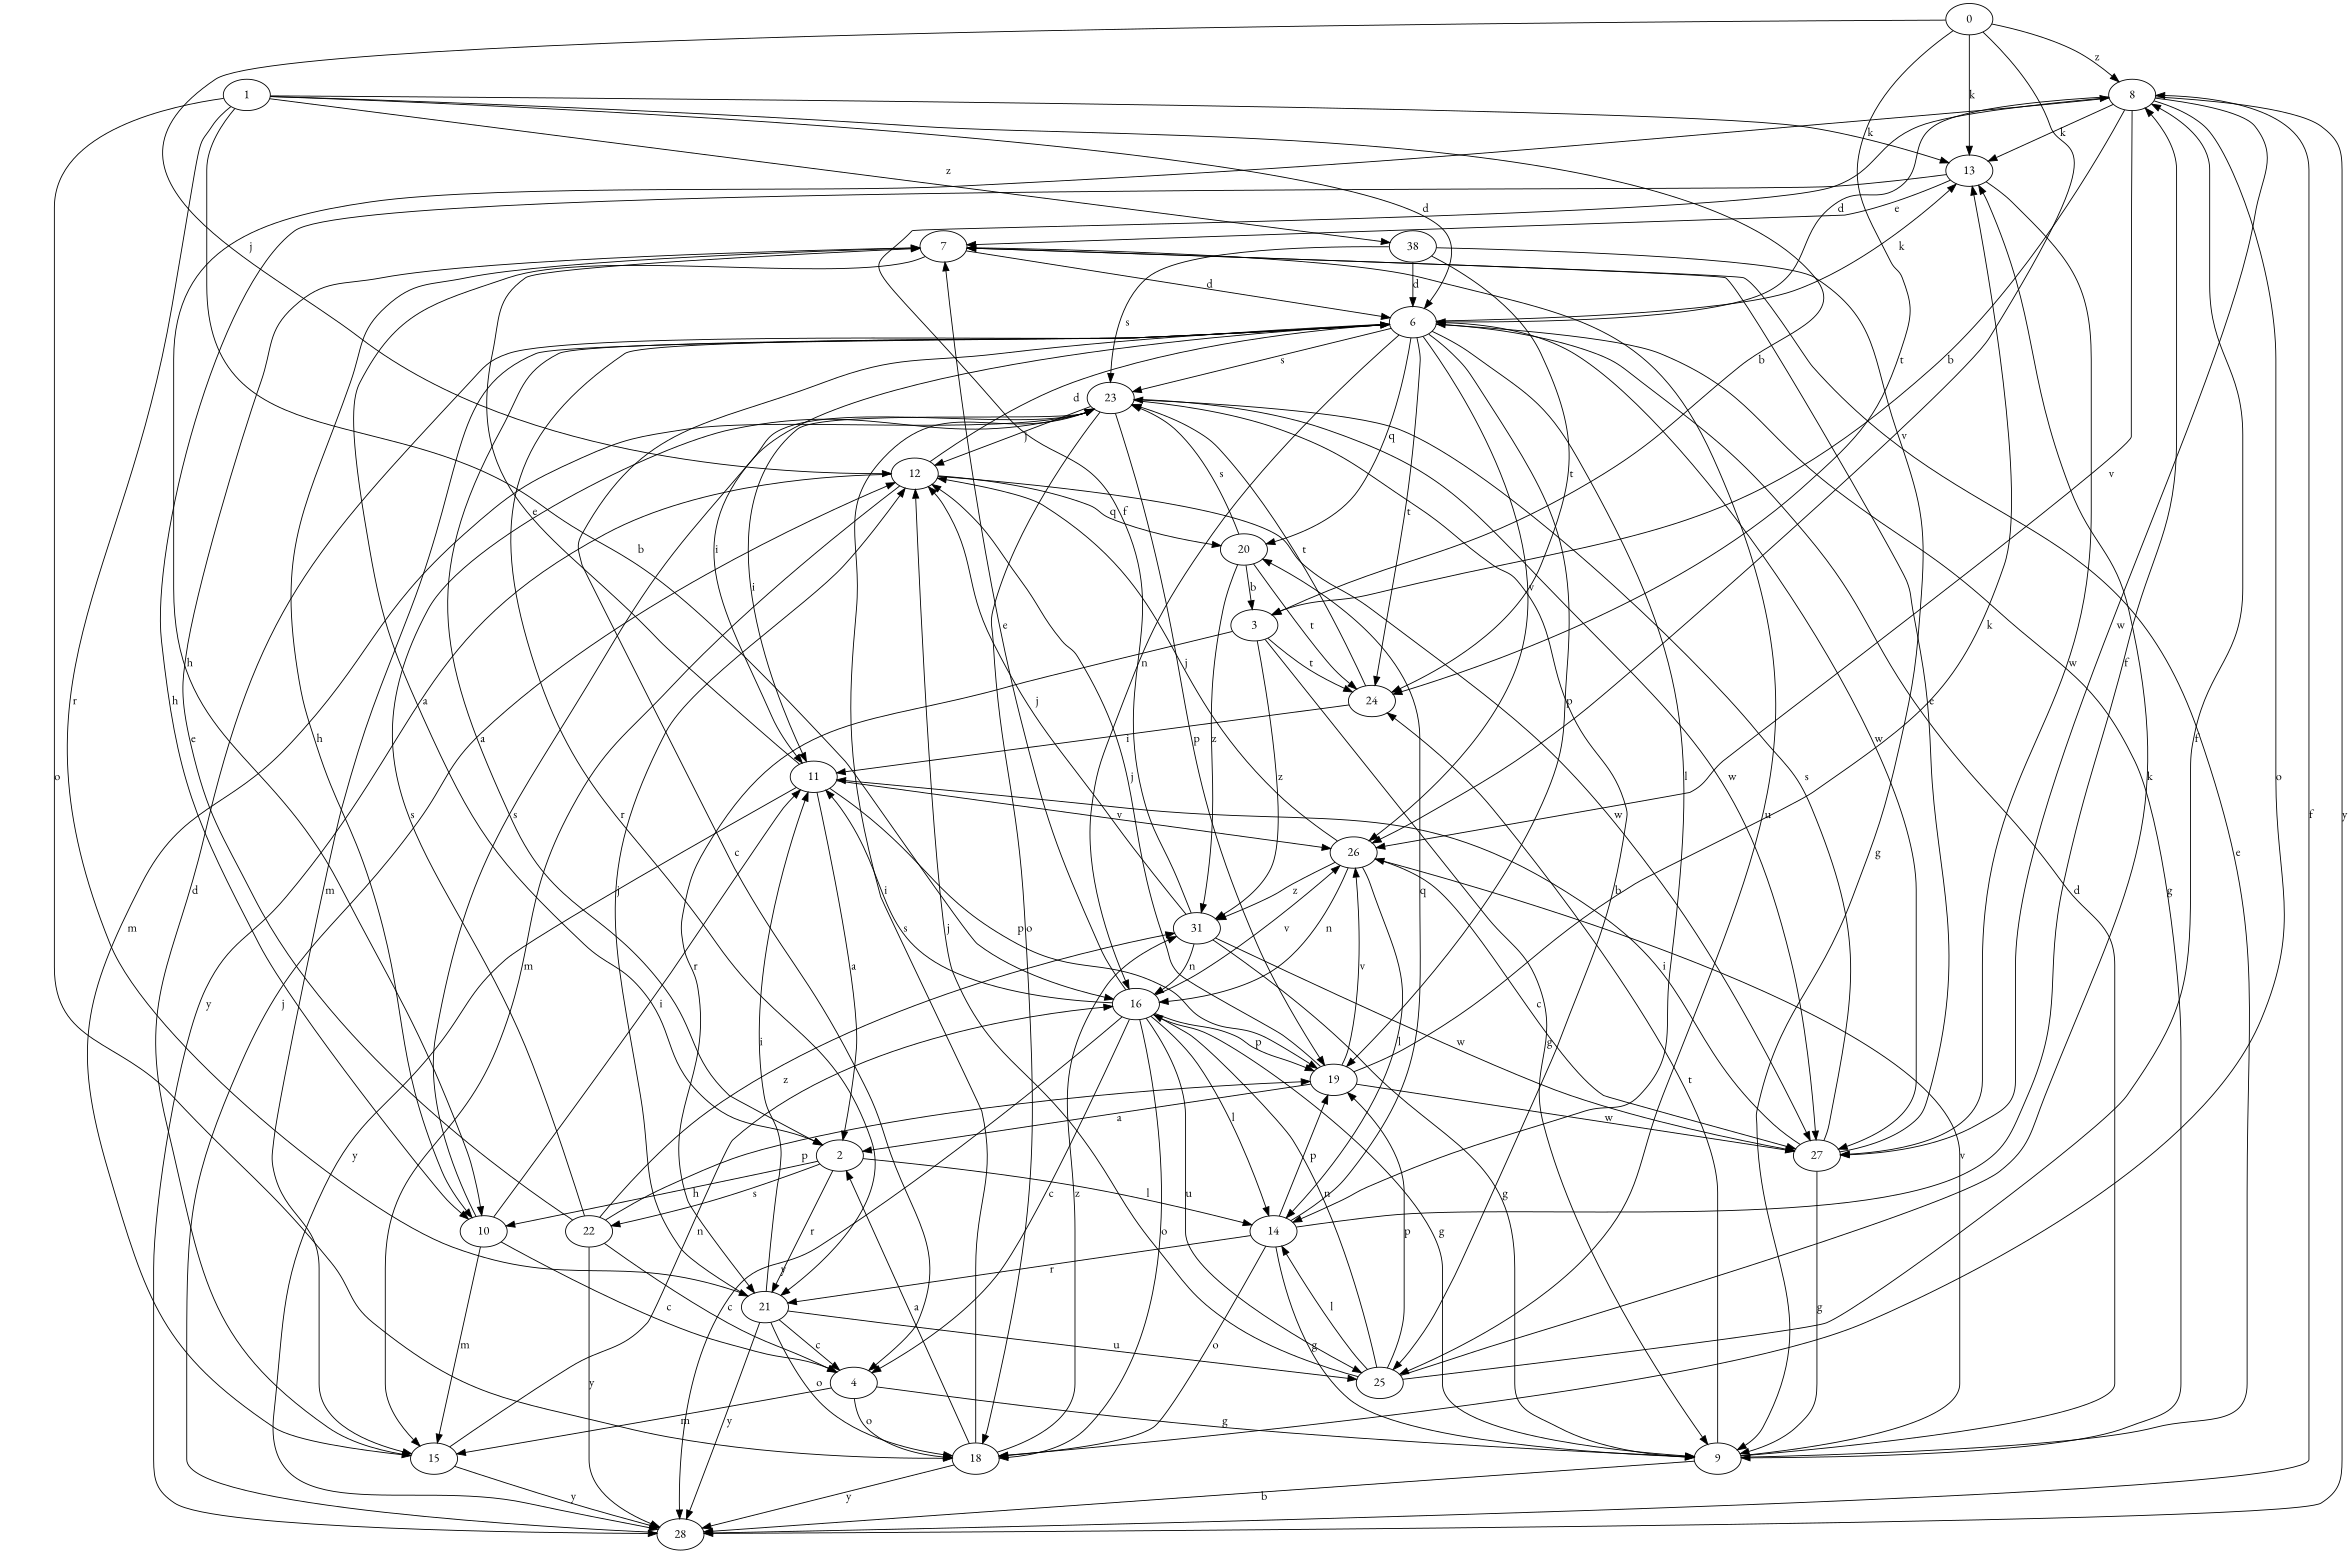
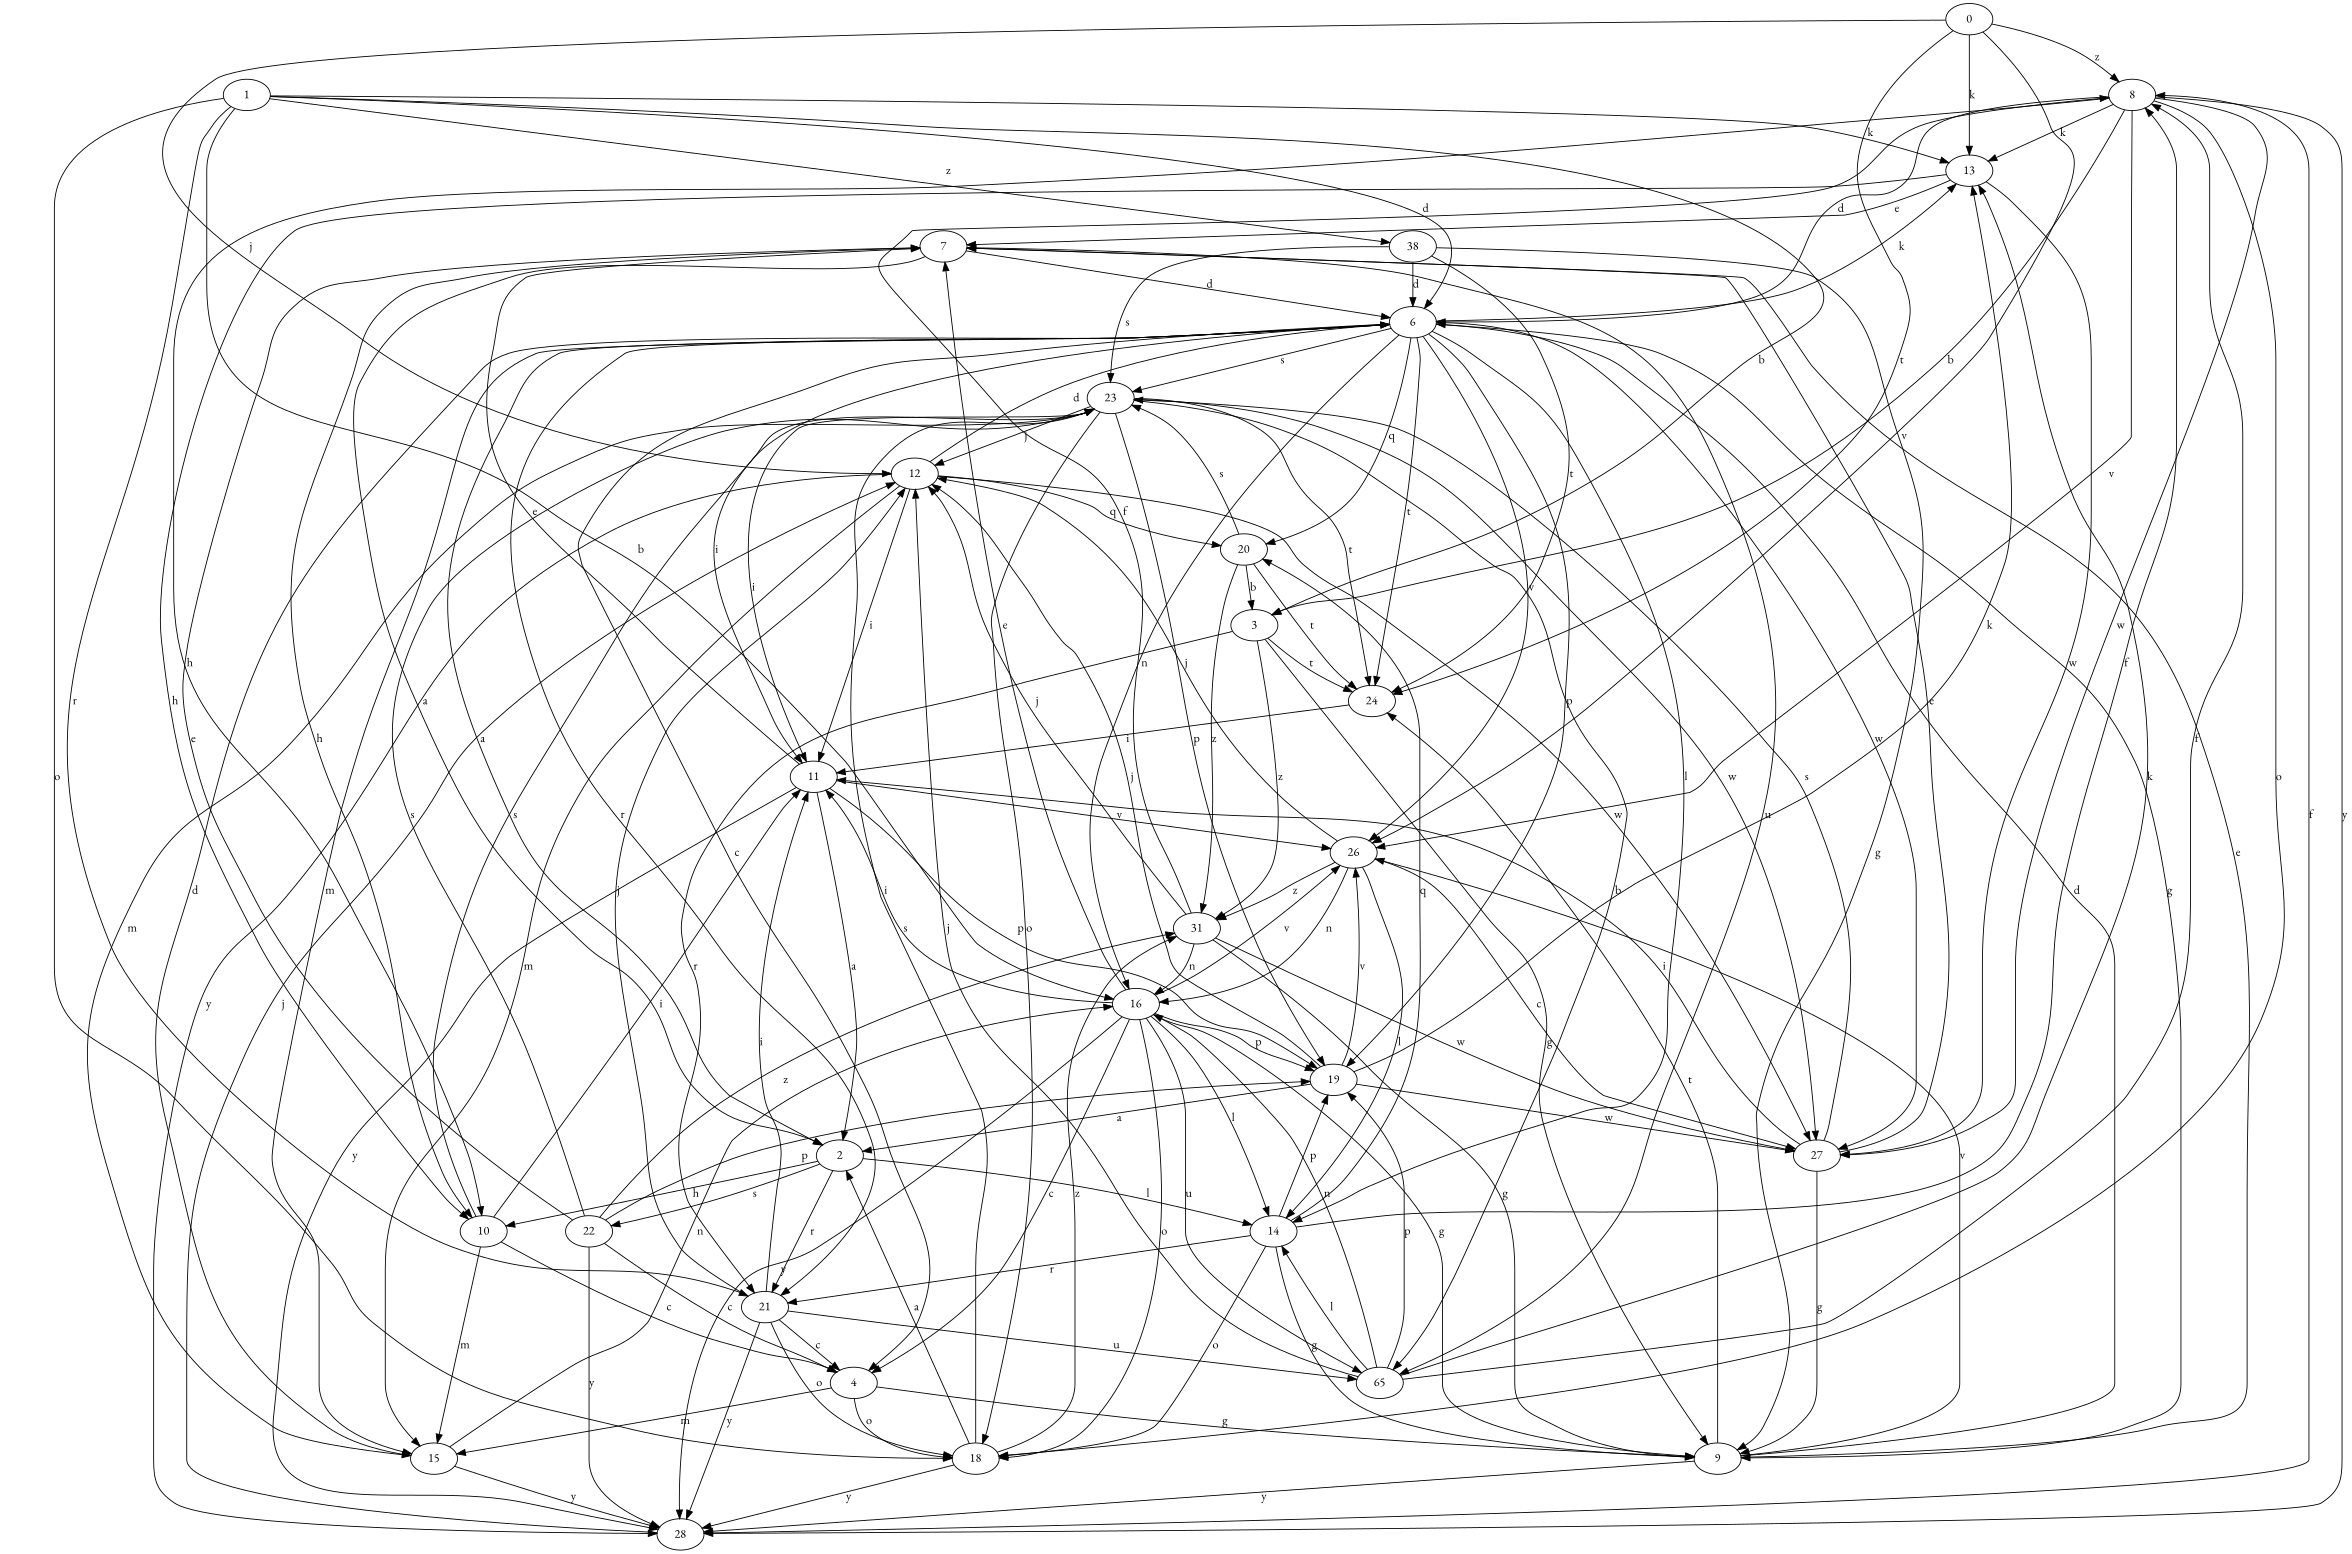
  strict digraph {
    fontname="EB Garamond"
    node [fontname="EB Garamond"]
    edge [fontname="EB Garamond"]
    0
    8
    12
    13
    24
    26
    7
    6
    2
    10
-   25
+   25 [label=65]
    3
    18
    27
    28
    15
    11
    20
    16
    14
    31
    1
    21
    n24 [label=38]
    9
    4
    19
    23
    22
    0 -> 8 [label=z]
    0 -> 12 [label=j]
    0 -> 13 [label=k]
    0 -> 24 [label=t]
    0 -> 26 [label=v]
    8 -> 13 [label=k]
    8 -> 26 [label=v]
    8 -> 6 [label=d]
    8 -> 10 [label=h]
    8 -> 3 [label=b]
    8 -> 18 [label=o]
    8 -> 27 [label=w]
    8 -> 28 [label=y]
    12 -> 6 [label=d]
    12 -> 27 [label=w]
    12 -> 28 [label=y]
    12 -> 15 [label=m]
+   12 -> 11 [label=i]
    12 -> 20 [label=q]
    13 -> 7 [label=e]
    13 -> 10 [label=h]
    13 -> 27 [label=w]
    24 -> 11 [label=i]
    26 -> 12 [label=j]
    26 -> 27 [label=c]
    26 -> 16 [label=n]
    26 -> 14 [label=l]
    26 -> 31 [label=z]
    7 -> 6 [label=d]
    7 -> 2 [label=a]
    7 -> 10 [label=h]
    7 -> 25 [label=u]
    6 -> 13 [label=k]
    6 -> 24 [label=t]
    6 -> 26 [label=v]
    6 -> 2 [label=a]
    6 -> 27 [label=w]
    6 -> 15 [label=m]
    6 -> 11 [label=i]
    6 -> 20 [label=q]
    6 -> 16 [label=n]
    6 -> 14 [label=l]
    6 -> 21 [label=r]
    6 -> 9 [label=g]
    6 -> 4 [label=c]
    6 -> 19 [label=p]
    6 -> 23 [label=s]
    2 -> 10 [label=h]
    2 -> 14 [label=l]
    2 -> 21 [label=r]
    2 -> 22 [label=s]
    10 -> 15 [label=m]
    10 -> 11 [label=i]
    10 -> 4 [label=c]
    10 -> 23 [label=s]
    25 -> 8 [label=f]
    25 -> 12 [label=j]
    25 -> 13 [label=k]
    25 -> 16 [label=n]
    25 -> 14 [label=l]
    25 -> 19 [label=p]
    3 -> 24 [label=t]
    3 -> 31 [label=z]
    3 -> 21 [label=r]
    3 -> 9 [label=g]
    18 -> 2 [label=a]
    18 -> 28 [label=y]
    18 -> 31 [label=z]
    18 -> 23 [label=s]
    27 -> 7 [label=e]
    27 -> 11 [label=i]
    27 -> 9 [label=g]
    27 -> 23 [label=s]
    28 -> 8 [label=f]
    28 -> 12 [label=j]
    15 -> 6 [label=d]
    15 -> 28 [label=y]
    15 -> 16 [label=n]
    11 -> 26 [label=v]
    11 -> 7 [label=e]
    11 -> 2 [label=a]
    11 -> 28 [label=y]
    11 -> 19 [label=p]
    20 -> 24 [label=t]
    20 -> 3 [label=b]
    20 -> 31 [label=z]
    20 -> 23 [label=s]
    16 -> 26 [label=v]
    16 -> 7 [label=e]
    16 -> 25 [label=u]
    16 -> 18 [label=o]
    16 -> 28 [label=y]
    16 -> 11 [label=i]
    16 -> 14 [label=l]
    16 -> 9 [label=g]
    16 -> 4 [label=c]
    16 -> 19 [label=p]
    14 -> 8 [label=f]
    14 -> 18 [label=o]
    14 -> 20 [label=q]
    14 -> 21 [label=r]
    14 -> 9 [label=g]
    14 -> 19 [label=p]
    31 -> 8 [label=f]
    31 -> 12 [label=j]
    31 -> 27 [label=w]
    31 -> 16 [label=n]
    31 -> 9 [label=g]
    1 -> 13 [label=k]
    1 -> 6 [label=d]
    1 -> 3 [label=b]
    1 -> 18 [label=o]
    1 -> 16 [label=b]
    1 -> 21 [label=r]
    1 -> n24 [label=z]
    21 -> 12 [label=j]
    21 -> 25 [label=u]
    21 -> 18 [label=o]
    21 -> 28 [label=y]
    21 -> 11 [label=i]
    21 -> 4 [label=c]
    n24 -> 24 [label=t]
    n24 -> 6 [label=d]
    n24 -> 9 [label=g]
    n24 -> 23 [label=s]
    9 -> 24 [label=t]
    9 -> 26 [label=v]
    9 -> 7 [label=e]
    9 -> 6 [label=d]
-   9 -> 28 [label=b]
+   9 -> 28 [label=y]
    4 -> 18 [label=o]
    4 -> 15 [label=m]
    4 -> 9 [label=g]
    19 -> 12 [label=j]
    19 -> 13 [label=k]
    19 -> 26 [label=v]
    19 -> 2 [label=a]
    19 -> 27 [label=w]
    23 -> 12 [label=j]
-   24 -> 23 [label=t]
+   23 -> 24 [label=t]
    23 -> 25 [label=b]
    23 -> 18 [label=o]
    23 -> 27 [label=w]
    23 -> 15 [label=m]
    23 -> 11 [label=i]
    23 -> 19 [label=p]
    22 -> 7 [label=e]
    22 -> 28 [label=y]
    22 -> 31 [label=z]
    22 -> 4 [label=c]
    22 -> 19 [label=p]
    22 -> 23 [label=s]
  }
